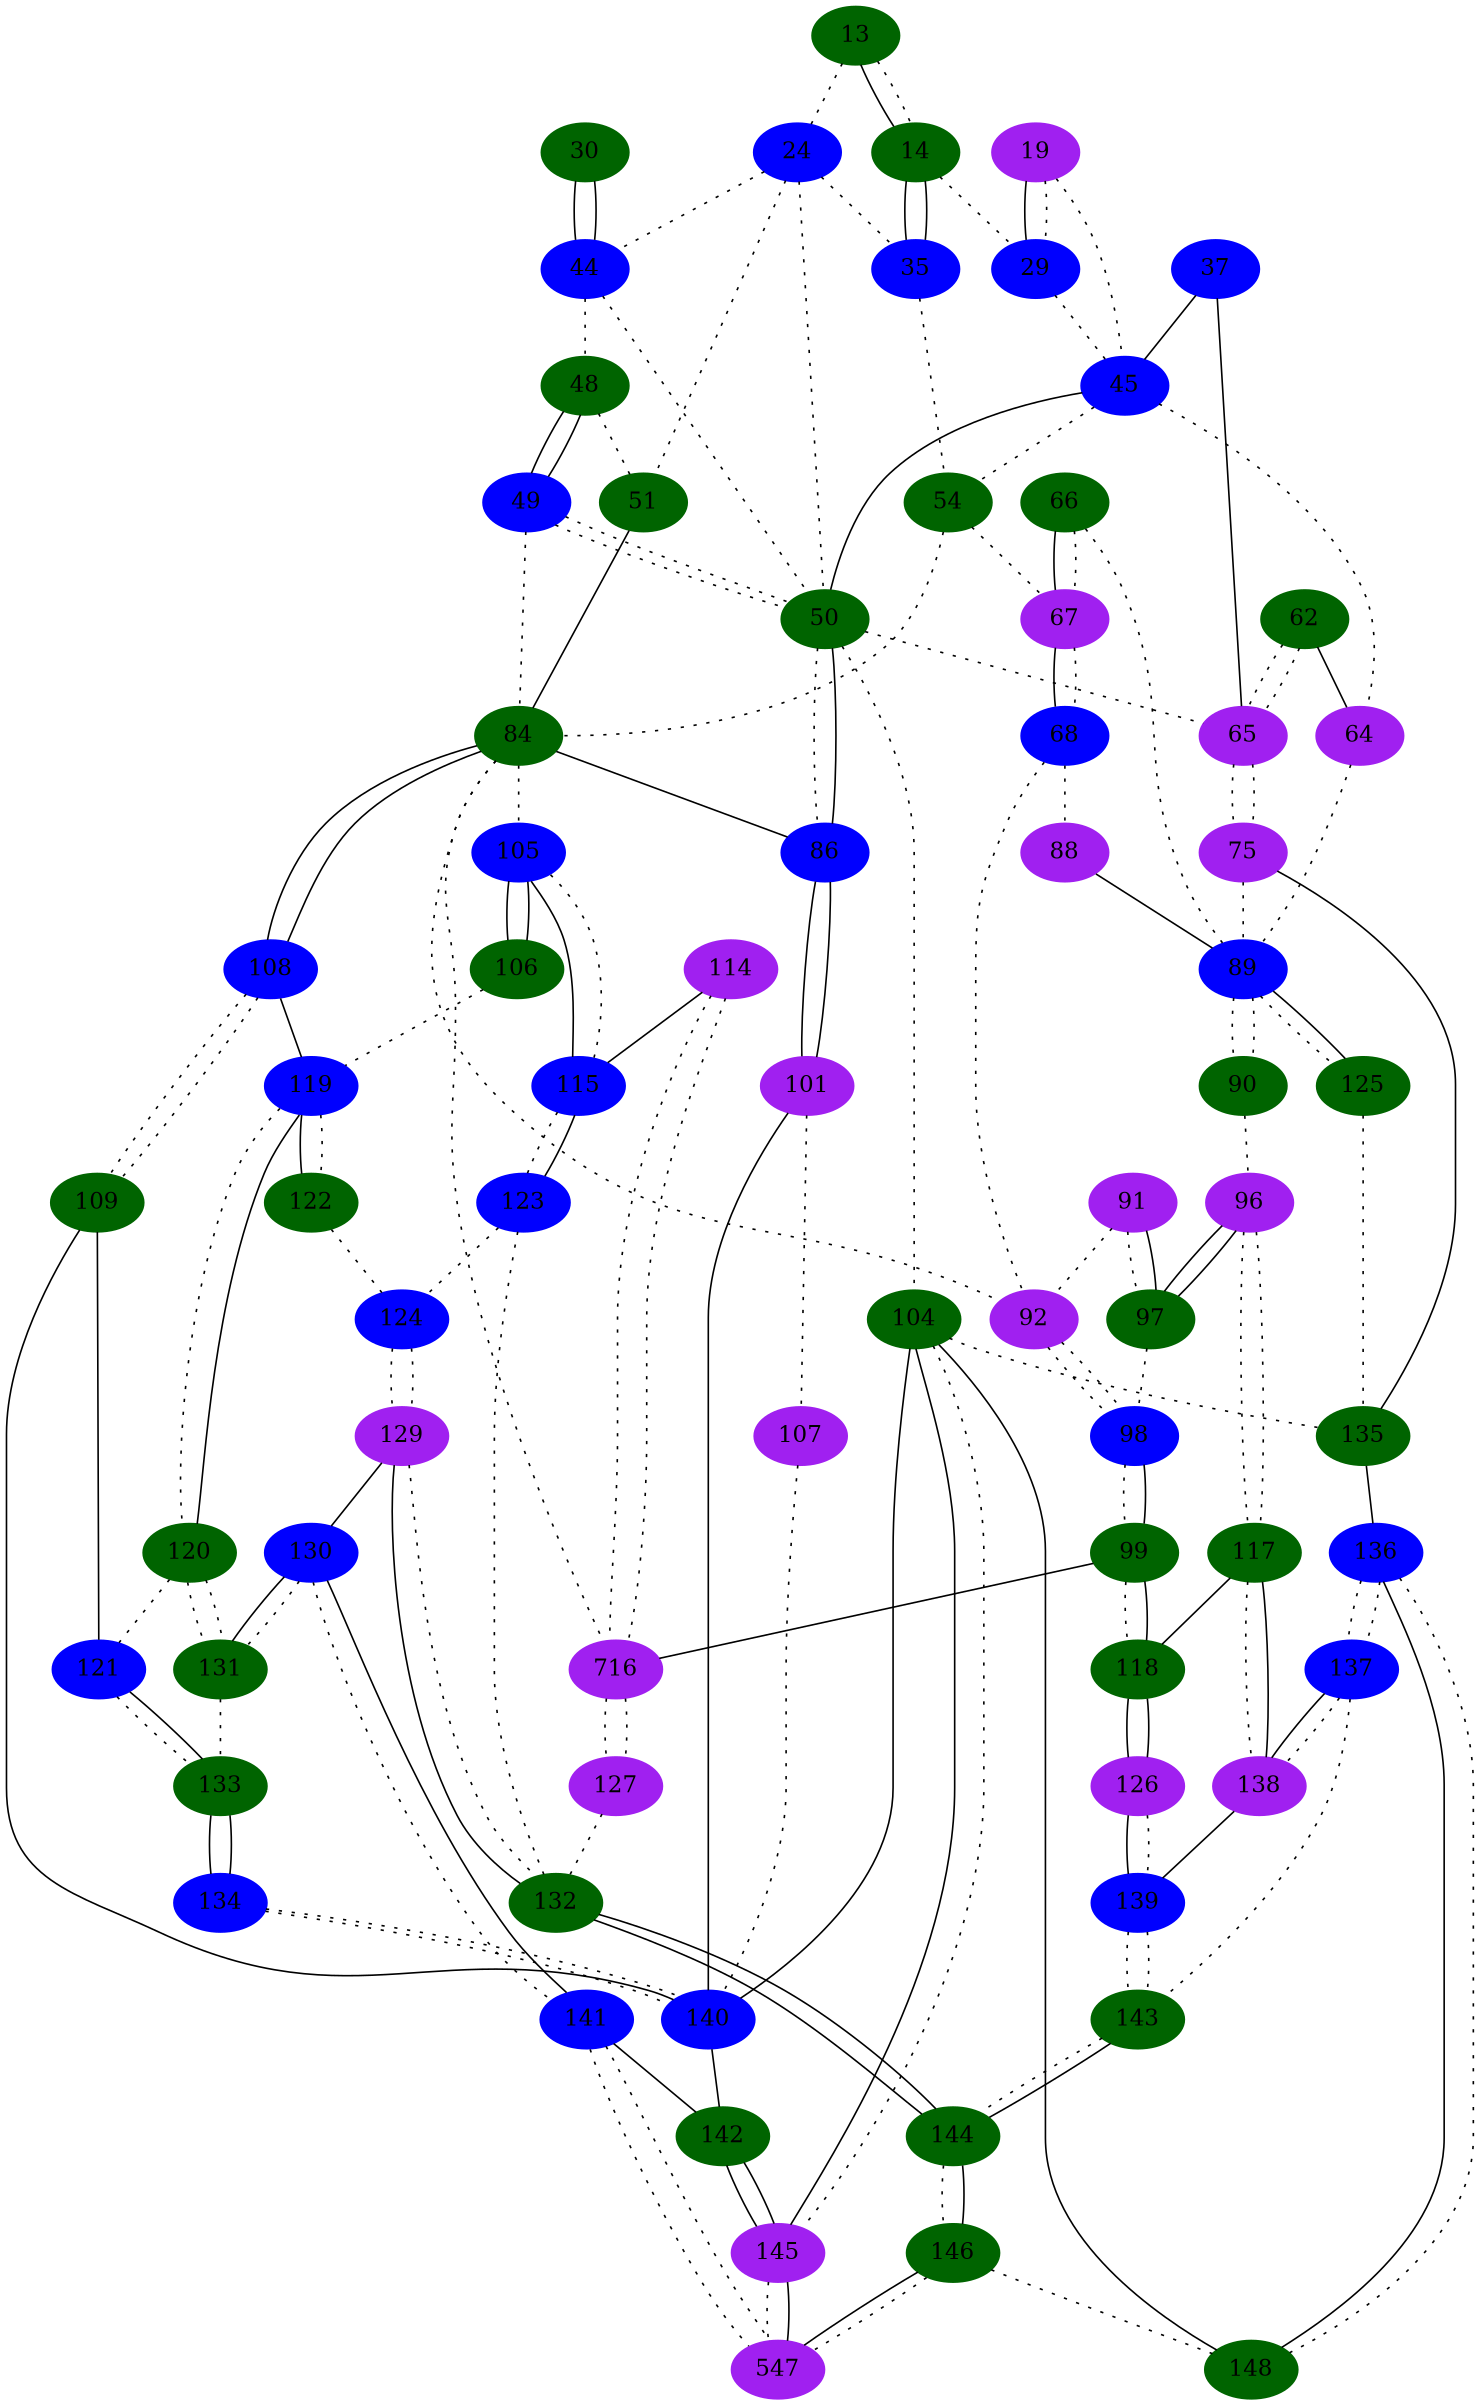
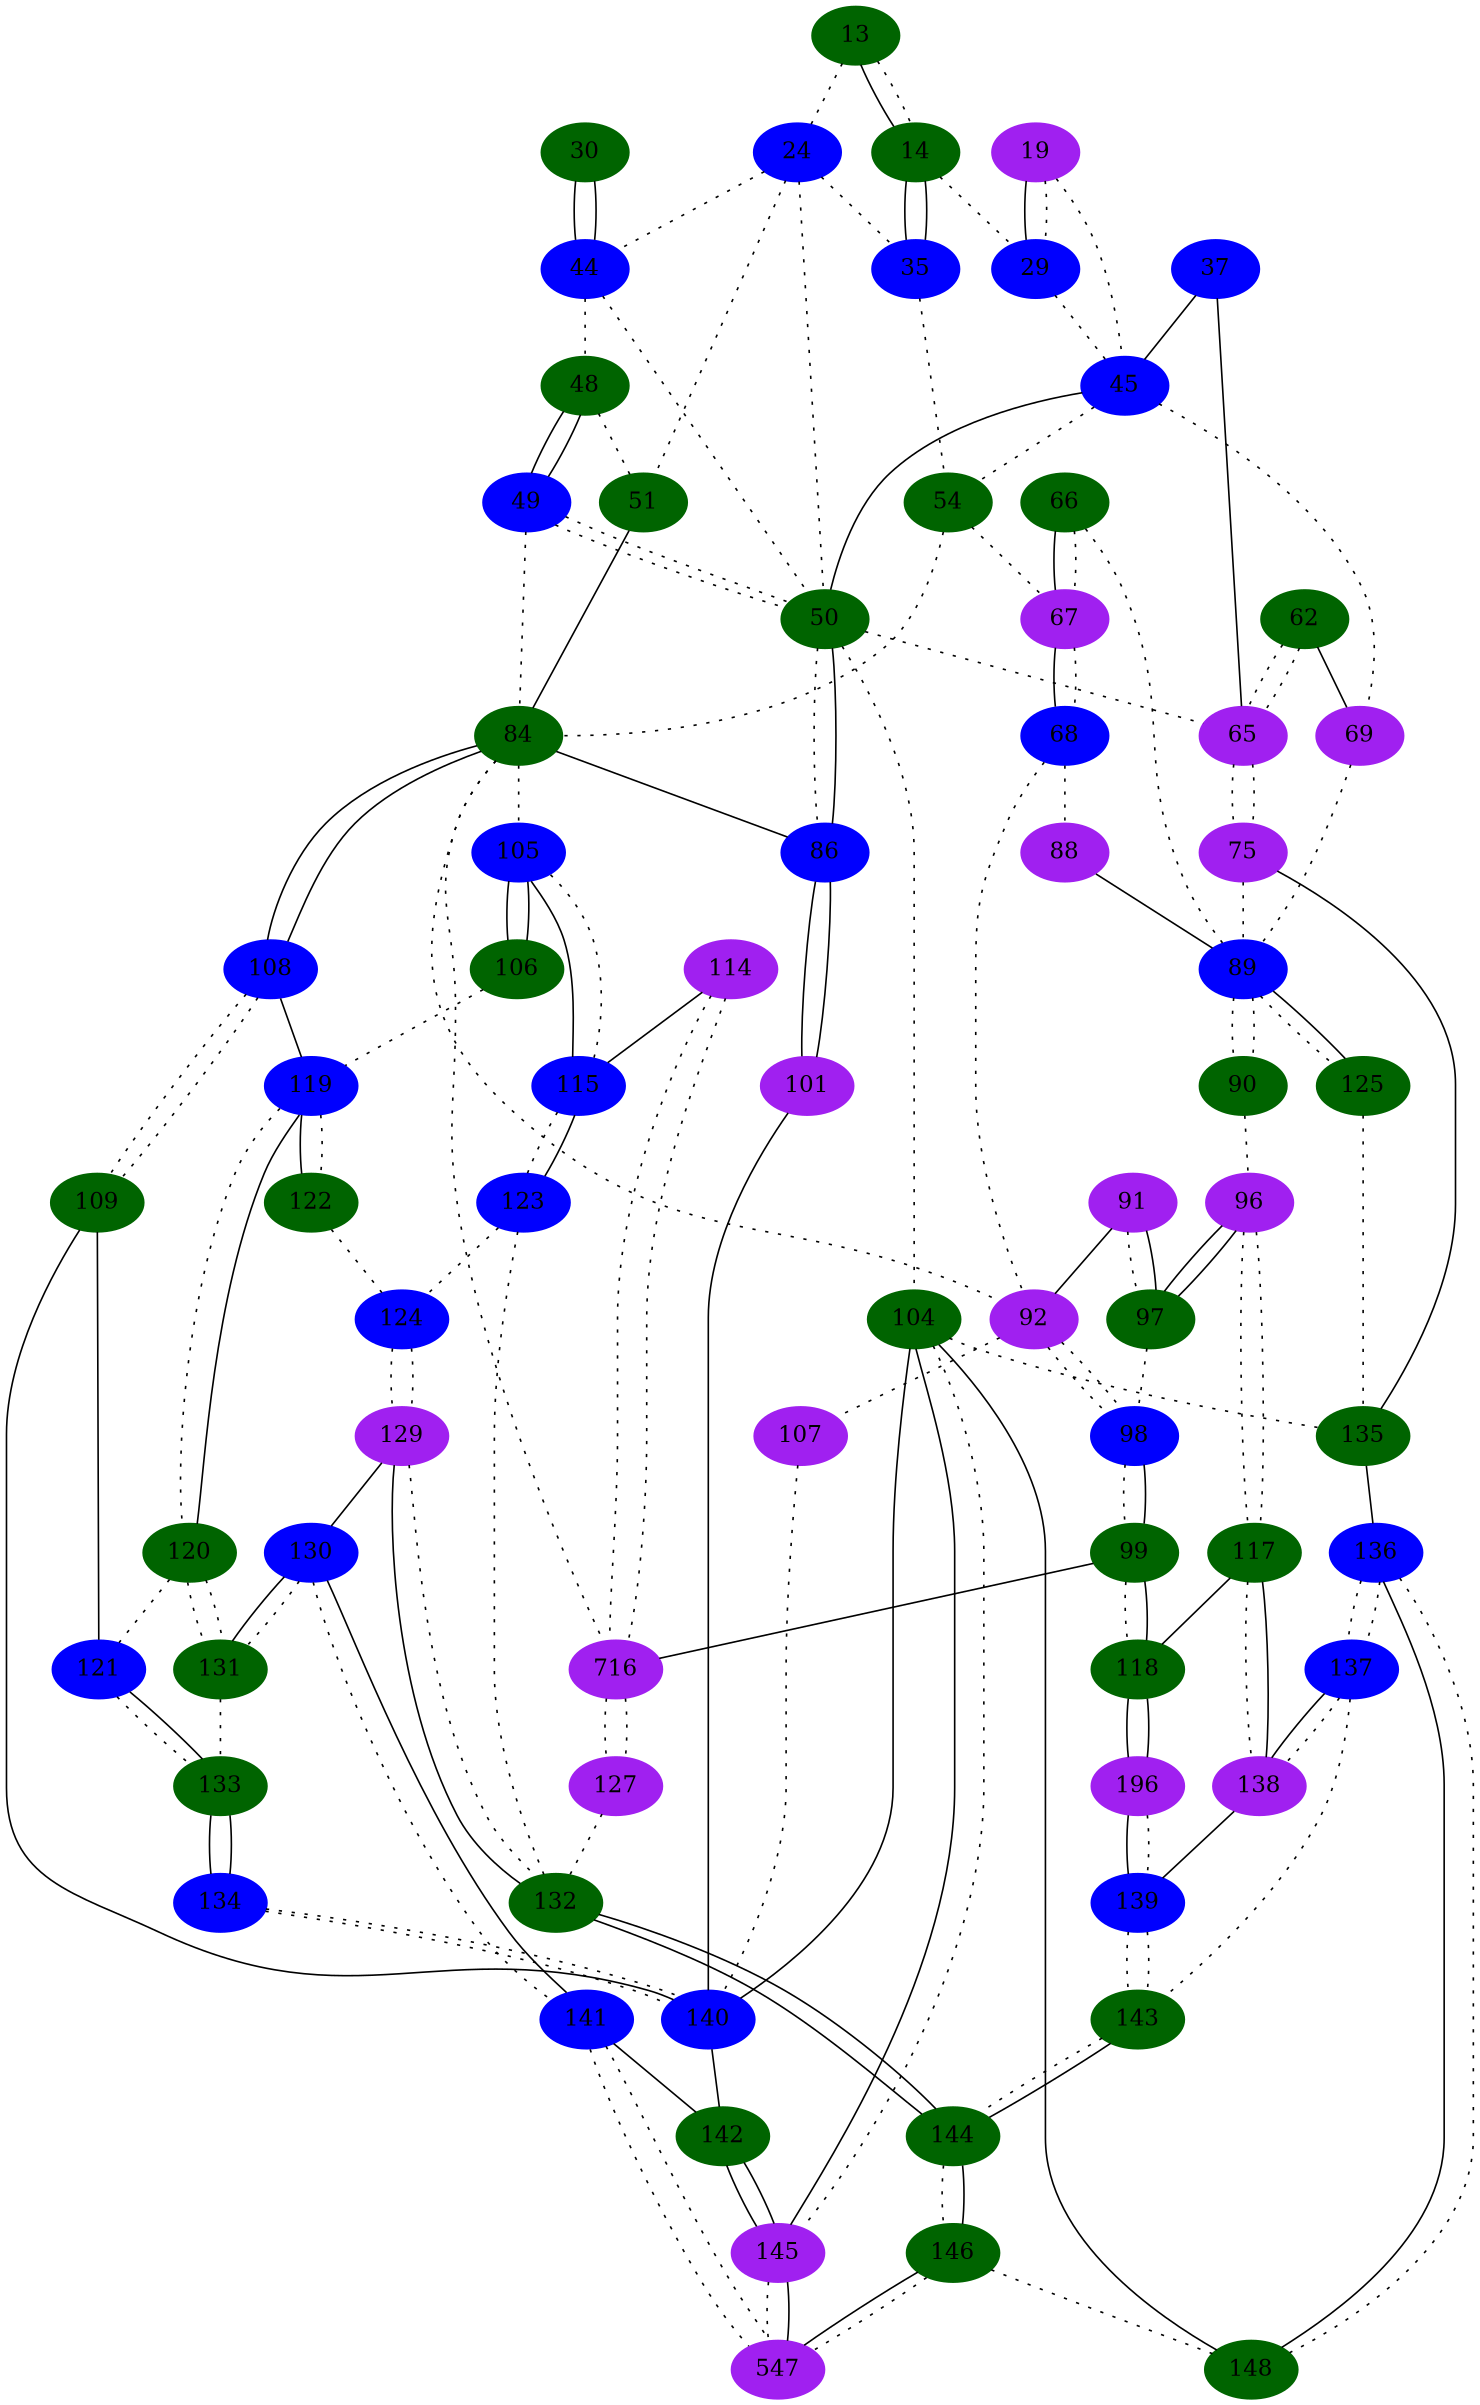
  graph {
    fontname="DejaVu Serif"
    node [color=darkgreen fontname="DejaVu Serif" style=filled]
    edge [fontname="DejaVu Serif" style=dotted]
    13
    14
    24 [color=blue super="+8+2"]
    29 [color=blue super="+15+16"]
    35 [color=blue super="+31"]
    44 [color=blue super="+27+25"]
    50 [super="+28+5+4+12"]
    51 [super="+42"]
    45 [color=blue super="+41+38+18+17"]
    54 [super="+47+32+40"]
    19 [color=purple]
-   64 [color=purple super="+55+63"]
+   64 [color=purple super="+55+63" label=69]
    48 [super="+46+43"]
    65 [color=purple super="+23+36"]
    86 [color=blue super="+85"]
    104 [super="+93"]
    84 [super="+81+61+70+78"]
    30
    67 [color=purple super="+53+56"]
    37 [color=blue super="+21"]
    75 [color=purple]
    49 [color=blue]
    89 [color=blue super="+76+73+87"]
    92 [color=purple super="+69"]
    105 [color=blue super="+79+80"]
    108 [color=blue]
    n27 [color=purple label=716 super="+100+83"]
    101 [color=purple]
    135 [super="+95"]
    140 [color=blue super="+103+111+110"]
    145 [color=purple]
    148
    68 [color=blue]
    62
    90
    125
    66
    88 [color=purple super="+77"]
    98 [color=blue]
    136 [color=blue]
    106
    115 [color=blue]
    119 [color=blue super="+113+112"]
    109
    127 [color=purple]
    107 [color=purple]
    91 [color=purple]
    97
    96 [color=purple]
    117
    99
    118
    138 [color=purple]
-   126 [color=purple]
+   126 [color=purple label=196]
    142
    n56 [color=purple label=547]
    123 [color=blue]
    120
    122
    121 [color=blue]
    133
    114 [color=purple]
    124 [color=blue]
    132 [super="+128"]
    139 [color=blue]
    131
    134 [color=blue]
    129 [color=purple]
    144
    130 [color=blue]
    143
    141 [color=blue]
    146
    137 [color=blue]
    13 -- 14 [style=solid]
    13 -- 14
    13 -- 24 [weight=2]
    14 -- 29
    14 -- 35 [style=solid]
    14 -- 35 [style=solid]
    24 -- 35
    24 -- 44
    24 -- 50
    24 -- 51
    29 -- 45
    35 -- 54 [weight=2]
    44 -- 50 [weight=2]
    44 -- 48 [weight=2]
    50 -- 65 [weight=2]
    50 -- 86
    50 -- 86 [style=solid]
    50 -- 104 [weight=2]
    51 -- 84 [style=solid weight=2]
    45 -- 50 [style=solid]
    45 -- 54
    45 -- 64
    54 -- 84 [weight=2]
    54 -- 67 [weight=2]
    19 -- 29 [style=solid weight=2]
    19 -- 29
    19 -- 45
    64 -- 89 [weight=2]
    48 -- 51 [weight=2]
    48 -- 49 [style=solid]
    48 -- 49 [style=solid]
    65 -- 75
    65 -- 75
    86 -- 101 [style=solid]
    86 -- 101 [style=solid]
    104 -- 135
    104 -- 140 [style=solid]
    104 -- 145 [style=solid]
    104 -- 145
    104 -- 148 [style=solid]
    84 -- 86 [style=solid]
    84 -- 92
    84 -- 105 [weight=2]
    84 -- 108 [style=solid]
    84 -- 108 [style=solid]
    84 -- n27 [weight=2]
    30 -- 44 [style=solid weight=3]
    30 -- 44 [style=solid]
    67 -- 68 [style=solid]
    67 -- 68
    37 -- 45 [style=solid weight=2]
    37 -- 65 [style=solid weight=2]
    75 -- 89
    75 -- 135 [style=solid]
    49 -- 50
    49 -- 50
    49 -- 84
    89 -- 90 [weight=2]
    89 -- 90
    89 -- 125
    89 -- 125 [style=solid]
    92 -- 98
    92 -- 98
    105 -- 106 [style=solid weight=2]
    105 -- 106 [style=solid]
    105 -- 115 [style=solid]
    105 -- 115
    108 -- 119 [style=solid]
    108 -- 109
    108 -- 109
    n27 -- 127
    n27 -- 127
    101 -- 140 [style=solid]
-   101 -- 107
+   92 -- 107
    135 -- 136 [style=solid]
    140 -- 142 [style=solid]
    145 -- n56
    145 -- n56 [style=solid]
    68 -- 92
    68 -- 88
    62 -- 64 [style=solid]
    62 -- 65 [weight=2]
    62 -- 65
    90 -- 96
    125 -- 135 [weight=2]
    66 -- 67 [style=solid weight=2]
    66 -- 67
    66 -- 89
    88 -- 89 [style=solid weight=2]
    98 -- 99
    98 -- 99 [style=solid]
    136 -- 148 [style=solid]
    136 -- 148
    136 -- 137
    136 -- 137
    106 -- 119
    115 -- 123
    115 -- 123 [style=solid]
    119 -- 120
    119 -- 120 [style=solid]
    119 -- 122 [style=solid weight=2]
    119 -- 122
    109 -- 140 [style=solid]
    109 -- 121 [style=solid]
    127 -- 132
    107 -- 140
-   91 -- 92
+   91 -- 92 [style=solid]
    91 -- 97
    91 -- 97 [style=solid]
    97 -- 98
    96 -- 97 [style=solid]
    96 -- 97 [style=solid]
    96 -- 117
    96 -- 117
    117 -- 118 [style=solid]
    117 -- 138
    117 -- 138 [style=solid]
    99 -- n27 [style=solid]
    99 -- 118
    99 -- 118 [style=solid]
    118 -- 126 [style=solid]
    118 -- 126 [style=solid]
    138 -- 139 [style=solid]
    126 -- 139 [style=solid]
    126 -- 139
    142 -- 145 [style=solid]
    142 -- 145 [style=solid]
    123 -- 124
    123 -- 132
    120 -- 121
    120 -- 131
    120 -- 131
    122 -- 124
    121 -- 133
    121 -- 133 [style=solid]
    133 -- 134 [style=solid]
    133 -- 134 [style=solid]
    114 -- n27 [weight=2]
    114 -- n27
    114 -- 115 [style=solid]
    124 -- 129
    124 -- 129
    132 -- 144 [style=solid]
    132 -- 144 [style=solid]
    139 -- 143
    139 -- 143
    131 -- 133
    134 -- 140 [weight=2]
    134 -- 140
    129 -- 132 [style=solid]
    129 -- 132
    129 -- 130 [style=solid]
    144 -- 146
    144 -- 146 [style=solid]
    130 -- 131 [style=solid]
    130 -- 131
    130 -- 141
    130 -- 141 [style=solid]
    143 -- 144
    143 -- 144 [style=solid]
    141 -- 142 [style=solid]
    141 -- n56
    141 -- n56
    146 -- 148
    146 -- n56 [style=solid]
    146 -- n56
    137 -- 138 [style=solid]
    137 -- 138
    137 -- 143
  }
